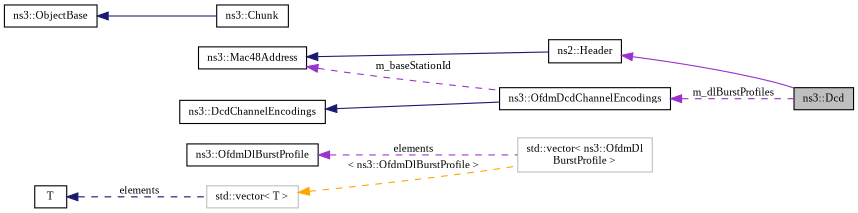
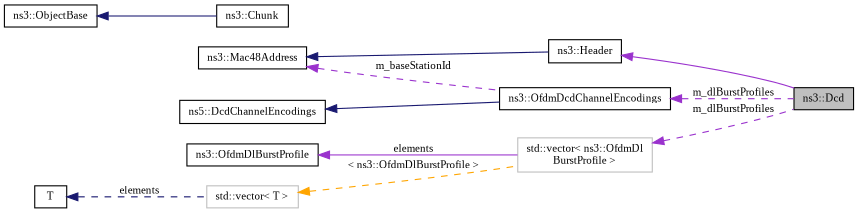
  digraph {
    fontname="Liberation Serif"
    rankdir=LR
    node [color=black fillcolor=white fontname="Liberation Serif" fontsize=10 shape=record style=filled]
    edge [color=darkorchid3 dir=back fontname="Liberation Serif" fontsize=10 labelfontname=Helvetica labelfontsize=10 style=dashed]
    n1 [fillcolor=grey75 fontcolor=black height=0.2 label="ns3::Dcd" width=0.4]
-   n2 [height=0.2 label="ns2::Header" width=0.4]
+   n2 [height=0.2 label="ns3::Header" width=0.4]
    n3 [height=0.2 label="ns3::Chunk" width=0.4]
    n4 [height=0.2 label="ns3::ObjectBase" width=0.4]
    n5 [height=0.2 label="ns3::OfdmDcdChannelEncodings" width=0.4]
-   n6 [height=0.2 label="ns3::DcdChannelEncodings" width=0.4]
+   n6 [height=0.2 label="ns5::DcdChannelEncodings" width=0.4]
    n7 [height=0.2 label="ns3::Mac48Address" width=0.4]
    n8 [color=grey75 height=0.2 label="std::vector\< ns3::OfdmDl\lBurstProfile \>" width=0.4]
    n9 [height=0.2 label="ns3::OfdmDlBurstProfile" width=0.4]
    n10 [color=grey75 height=0.2 label="std::vector\< T \>" width=0.4]
    n11 [height=0.2 label=T width=0.4]
    n2 -> n1 [style=solid]
    n4 -> n3 [color=midnightblue style=solid]
    n5 -> n1 [label=" m_dlBurstProfiles"]
    n6 -> n5 [color=midnightblue style=solid]
    n7 -> n2 [color=midnightblue style=solid]
    n7 -> n5 [label=" m_baseStationId"]
-   n9 -> n8 [label=" elements"]
+   n8 -> n1 [label=" m_dlBurstProfiles"]
+   n9 -> n8 [label=" elements" style=solid]
    n10 -> n8 [color=orange label=" \< ns3::OfdmDlBurstProfile \>"]
    n11 -> n10 [color=midnightblue label=" elements"]
  }
